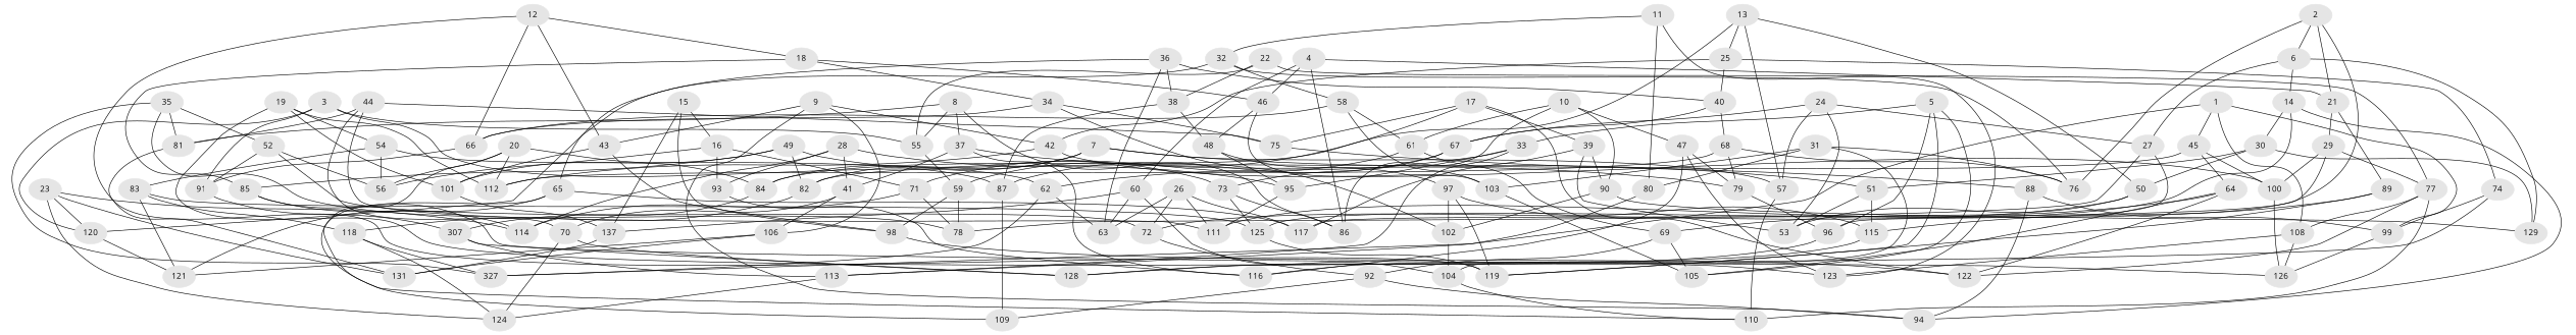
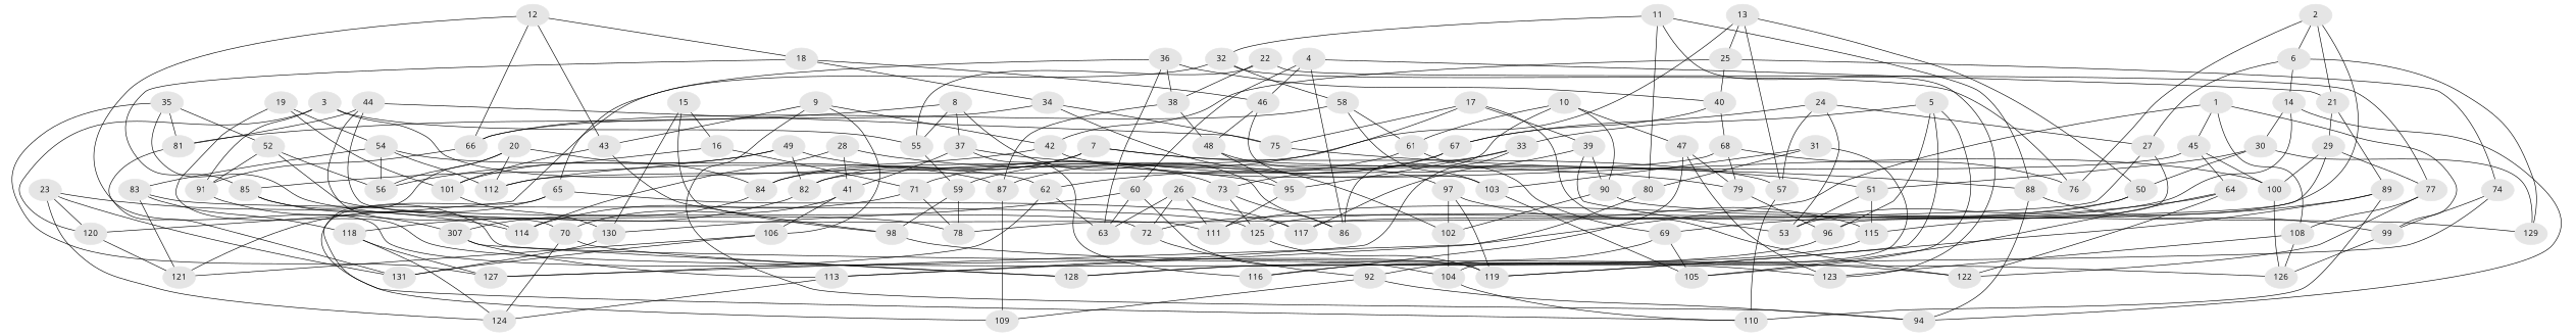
  graph {
    fontname="Open Sans"
    node [color=gray90 fontname="Open Sans" style=filled]
    edge [fontname="Open Sans"]
    1
    45
    99
    108
-   127 [label=327]
+   127
    82
    100
    64
    126
    123
    2
    6
    21
    76
    125
    14
    27
    129
    29
    89
    119
    3
    55
    62
    91
    120
    59
    63
    n29 [label=307]
    121
    4
    46
    60
    86
    103
    48
-   130 [label=137]
+   130
    104
    5
    33
    96
    105
    95
    113
    128
    94
    30
    111
    78
    7
    51
    57
    84
    53
    115
    110
    118
    8
    37
    81
    41
    79
    116
    131
    9
    42
    43
    106
    112
    98
    101
    10
    47
    61
    90
    71
    69
    102
    11
    32
    80
    88
    58
    12
    18
    66
    34
    85
    13
    25
    50
    40
    74
    72
    15
    16
-   93
    56
    122
    114
    17
    39
    75
    117
    19
    54
    87
    83
    20
    77
    22
    38
    23
    124
    24
    67
    73
    68
    26
    92
    28
    70
    31
    35
    52
    36
    65
    109
    97
    44
    49
    1 -- 45
    1 -- 99
    1 -- 108
    1 -- 127
    45 -- 82
    45 -- 100
    45 -- 64
    99 -- 126
    108 -- 126
    108 -- 123
    82 -- 118
    100 -- 126
    64 -- 105
    64 -- 69
    64 -- 122
    2 -- 6
    2 -- 21
    2 -- 76
    2 -- 125
    6 -- 14
    6 -- 27
    6 -- 129
    21 -- 29
    21 -- 89
    125 -- 119
    14 -- 94
    14 -- 30
    14 -- 111
    27 -- 96
    27 -- 78
    29 -- 100
    29 -- 117
    29 -- 77
    89 -- 119
    89 -- 115
-   77 -- 110
+   89 -- 110
    3 -- 55
    3 -- 62
    3 -- 91
    3 -- 120
    55 -- 59
    62 -- 127
    62 -- 63
    91 -- n29
    120 -- 121
    59 -- 78
    59 -- 98
    n29 -- 113
    n29 -- 128
    4 -- 21
    4 -- 46
    4 -- 60
    4 -- 86
    46 -- 103
    46 -- 48
    60 -- 63
    60 -- 130
    60 -- 104
    103 -- 105
    48 -- 95
    48 -- 97
    130 -- 131
    104 -- 110
    5 -- 119
    5 -- 33
    5 -- 96
    5 -- 105
    33 -- 62
    33 -- 95
    33 -- 113
    96 -- 128
    95 -- 111
    113 -- 124
    30 -- 129
    30 -- 51
    30 -- 50
    7 -- 82
    7 -- 51
    7 -- 57
    7 -- 84
    51 -- 53
    51 -- 115
    57 -- 110
    84 -- n29
    115 -- 116
    118 -- 127
    118 -- 124
    8 -- 55
    8 -- 86
    8 -- 37
    8 -- 81
    37 -- 41
    37 -- 79
    37 -- 116
    81 -- 131
    41 -- 106
    41 -- 70
    79 -- 96
    9 -- 94
    9 -- 42
    9 -- 43
    9 -- 106
    42 -- 100
    42 -- 112
    43 -- 98
    43 -- 101
    106 -- 121
    106 -- 131
    98 -- 122
    101 -- 130
    10 -- 86
    10 -- 47
    10 -- 61
    10 -- 90
    47 -- 123
    47 -- 79
    47 -- 116
    61 -- 71
    61 -- 69
    90 -- 129
    90 -- 102
    71 -- 78
    71 -- 114
    69 -- 105
    69 -- 92
    102 -- 104
    11 -- 123
    11 -- 32
    11 -- 80
+   11 -- 88
    32 -- 76
    32 -- 120
    32 -- 58
    80 -- 113
    88 -- 99
    88 -- 94
    58 -- 103
    58 -- 61
    58 -- 66
    12 -- 119
    12 -- 43
    12 -- 18
    12 -- 66
    18 -- 46
    18 -- 34
    18 -- 85
    66 -- 91
    34 -- 102
    34 -- 66
    34 -- 75
    85 -- 126
    85 -- 114
    13 -- 57
    13 -- 84
    13 -- 25
    13 -- 50
    25 -- 42
    25 -- 40
    25 -- 74
    50 -- 53
    50 -- 72
    40 -- 67
    40 -- 68
    74 -- 99
    74 -- 128
    72 -- 92
    15 -- 130
    15 -- 98
    15 -- 16
    16 -- 71
-   16 -- 93
    16 -- 56
-   93 -- 116
    17 -- 59
    17 -- 122
    17 -- 39
    17 -- 75
    39 -- 53
    39 -- 90
    39 -- 117
    75 -- 88
    19 -- 123
-   19 -- 112
+   54 -- 112
    19 -- 101
    19 -- 54
    54 -- 56
    54 -- 87
    54 -- 83
    87 -- 109
    83 -- 125
    83 -- 121
    83 -- 118
    20 -- 84
    20 -- 110
    20 -- 112
    20 -- 56
    77 -- 108
    77 -- 122
    22 -- 55
    22 -- 77
    22 -- 38
    38 -- 48
    38 -- 87
    23 -- 120
    23 -- 131
    23 -- 114
    23 -- 124
    24 -- 27
    24 -- 57
    24 -- 53
    24 -- 67
    67 -- 87
    67 -- 73
    73 -- 125
    73 -- 86
    68 -- 76
    68 -- 79
    68 -- 112
    26 -- 63
    26 -- 111
    26 -- 72
    26 -- 117
    92 -- 94
    92 -- 109
    28 -- 95
    28 -- 41
-   28 -- 93
    28 -- 114
    70 -- 128
    70 -- 124
-   31 -- 76
    31 -- 103
    31 -- 104
    31 -- 80
    35 -- 127
    35 -- 78
    35 -- 81
    35 -- 52
    52 -- 91
    52 -- 72
    52 -- 56
    36 -- 63
    36 -- 40
    36 -- 38
    36 -- 65
    65 -- 121
    65 -- 117
    65 -- 109
    97 -- 119
    97 -- 115
    97 -- 102
    44 -- 111
    44 -- 81
    44 -- 75
    44 -- 70
    49 -- 82
    49 -- 101
    49 -- 85
    49 -- 73
  }
